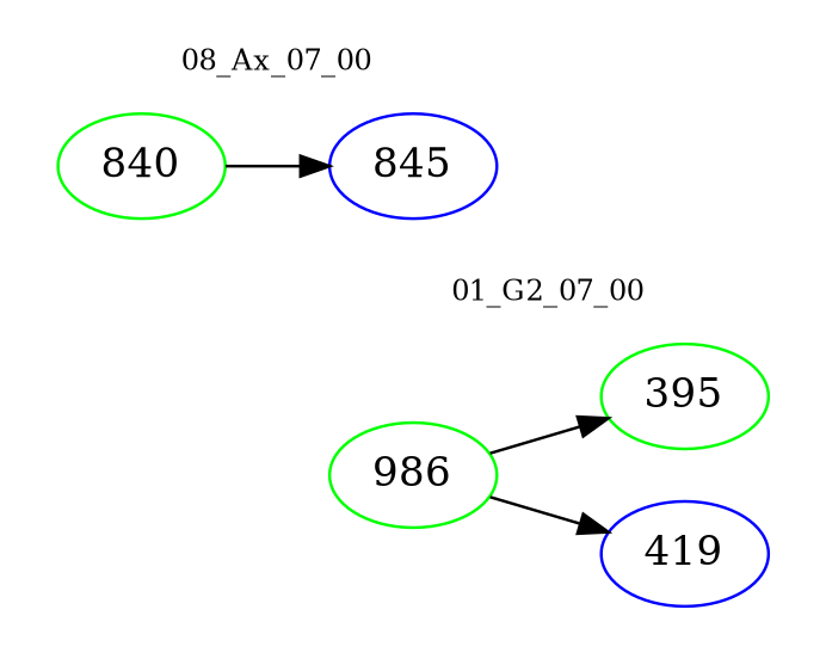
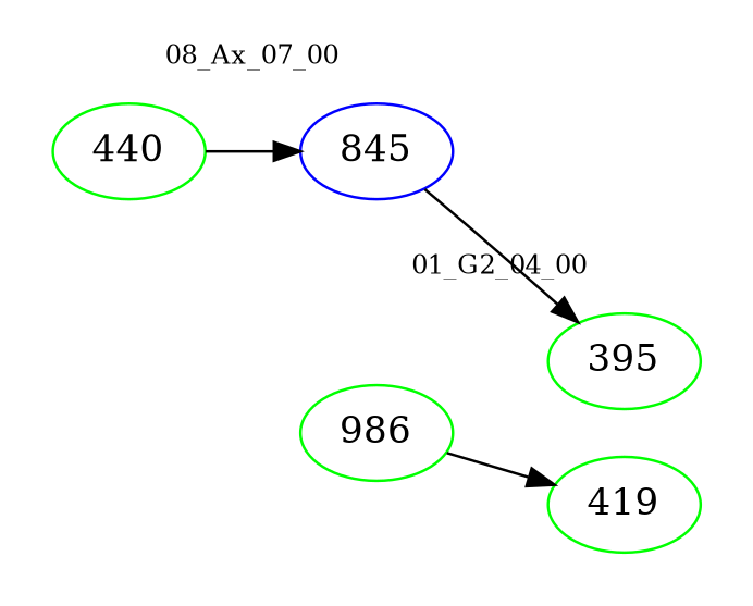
  digraph {
    rankdir=LR
    node [color=green]
    edge [color=black]
-   n1 [label=840]
+   n1 [label=440]
    n2 [color=blue label=845]
    n3 [label=986]
-   n4 [color=blue label=419]
+   n4 [label=419]
    n5 [label=395]
    subgraph cluster_1 {
      color=white
      fontsize=10
      label="08_Ax_07_00"
      n1
      n2
    }
    subgraph cluster_2 {
      color=white
      fontsize=10
-     label="01_G2_07_00"
+     label="01_G2_04_00"
      n3
      n4
      n5
    }
    n1 -> n2
    n3 -> n4
-   n3 -> n5
+   n2 -> n5
  }
